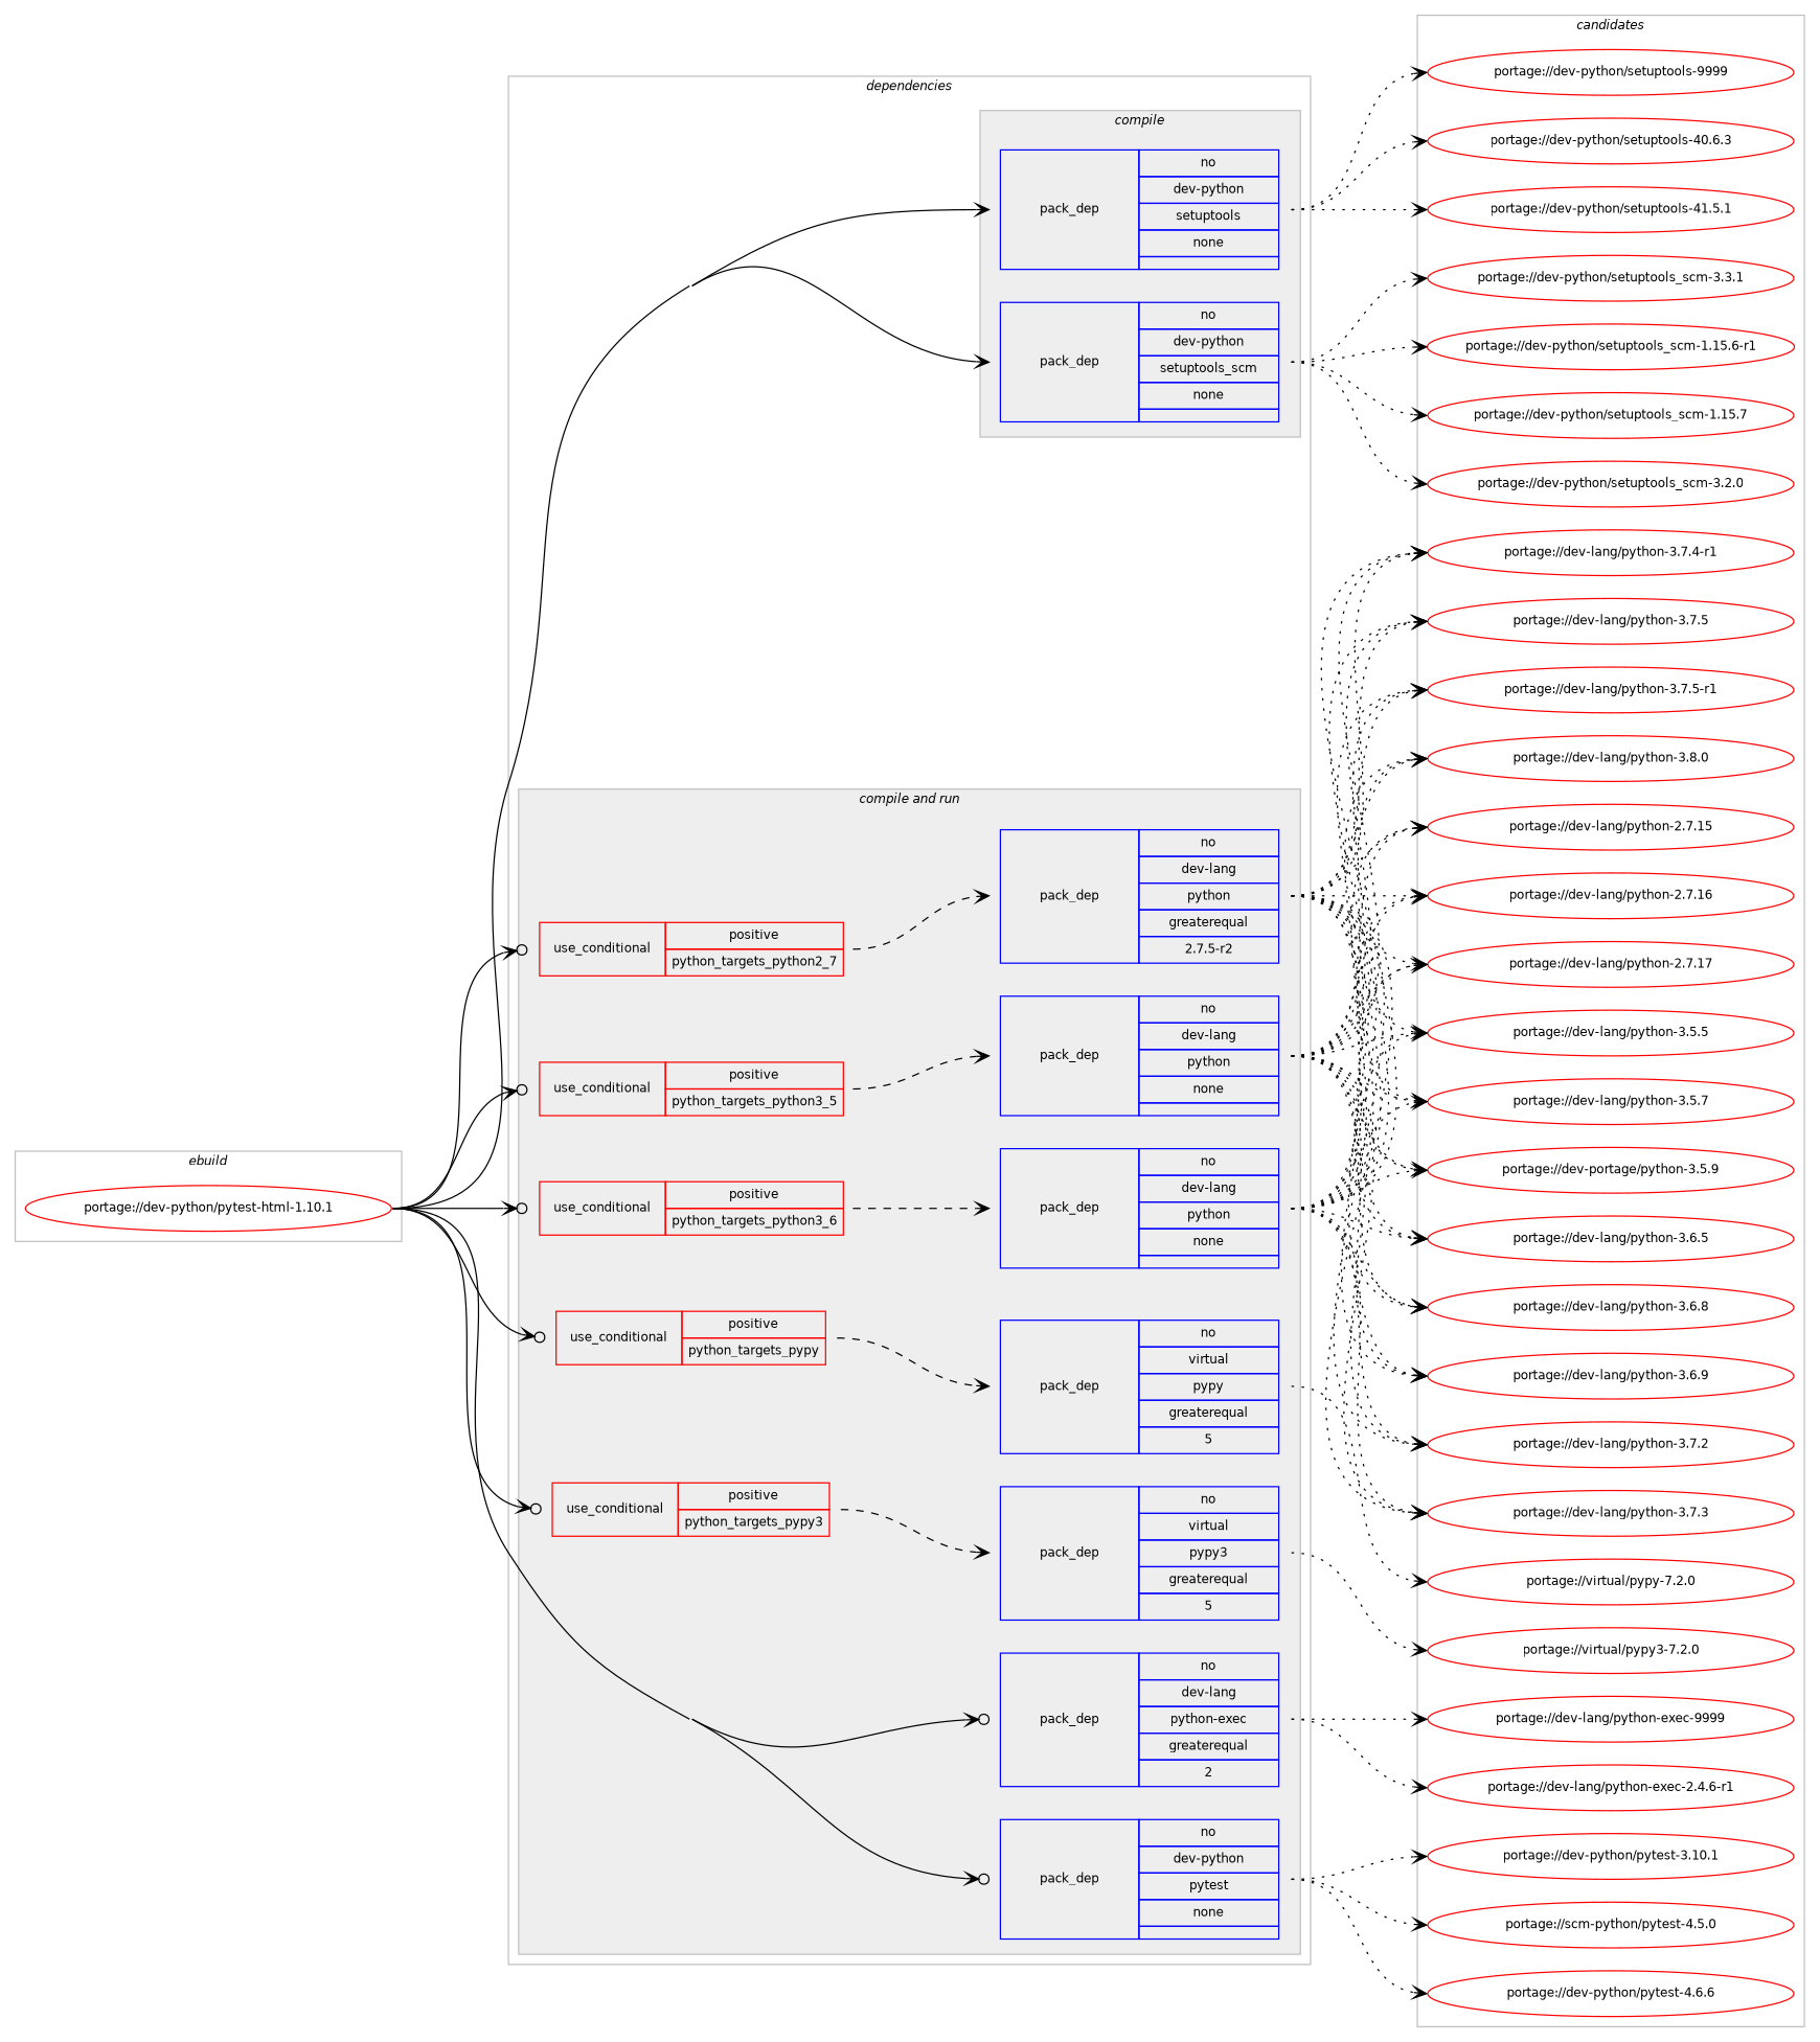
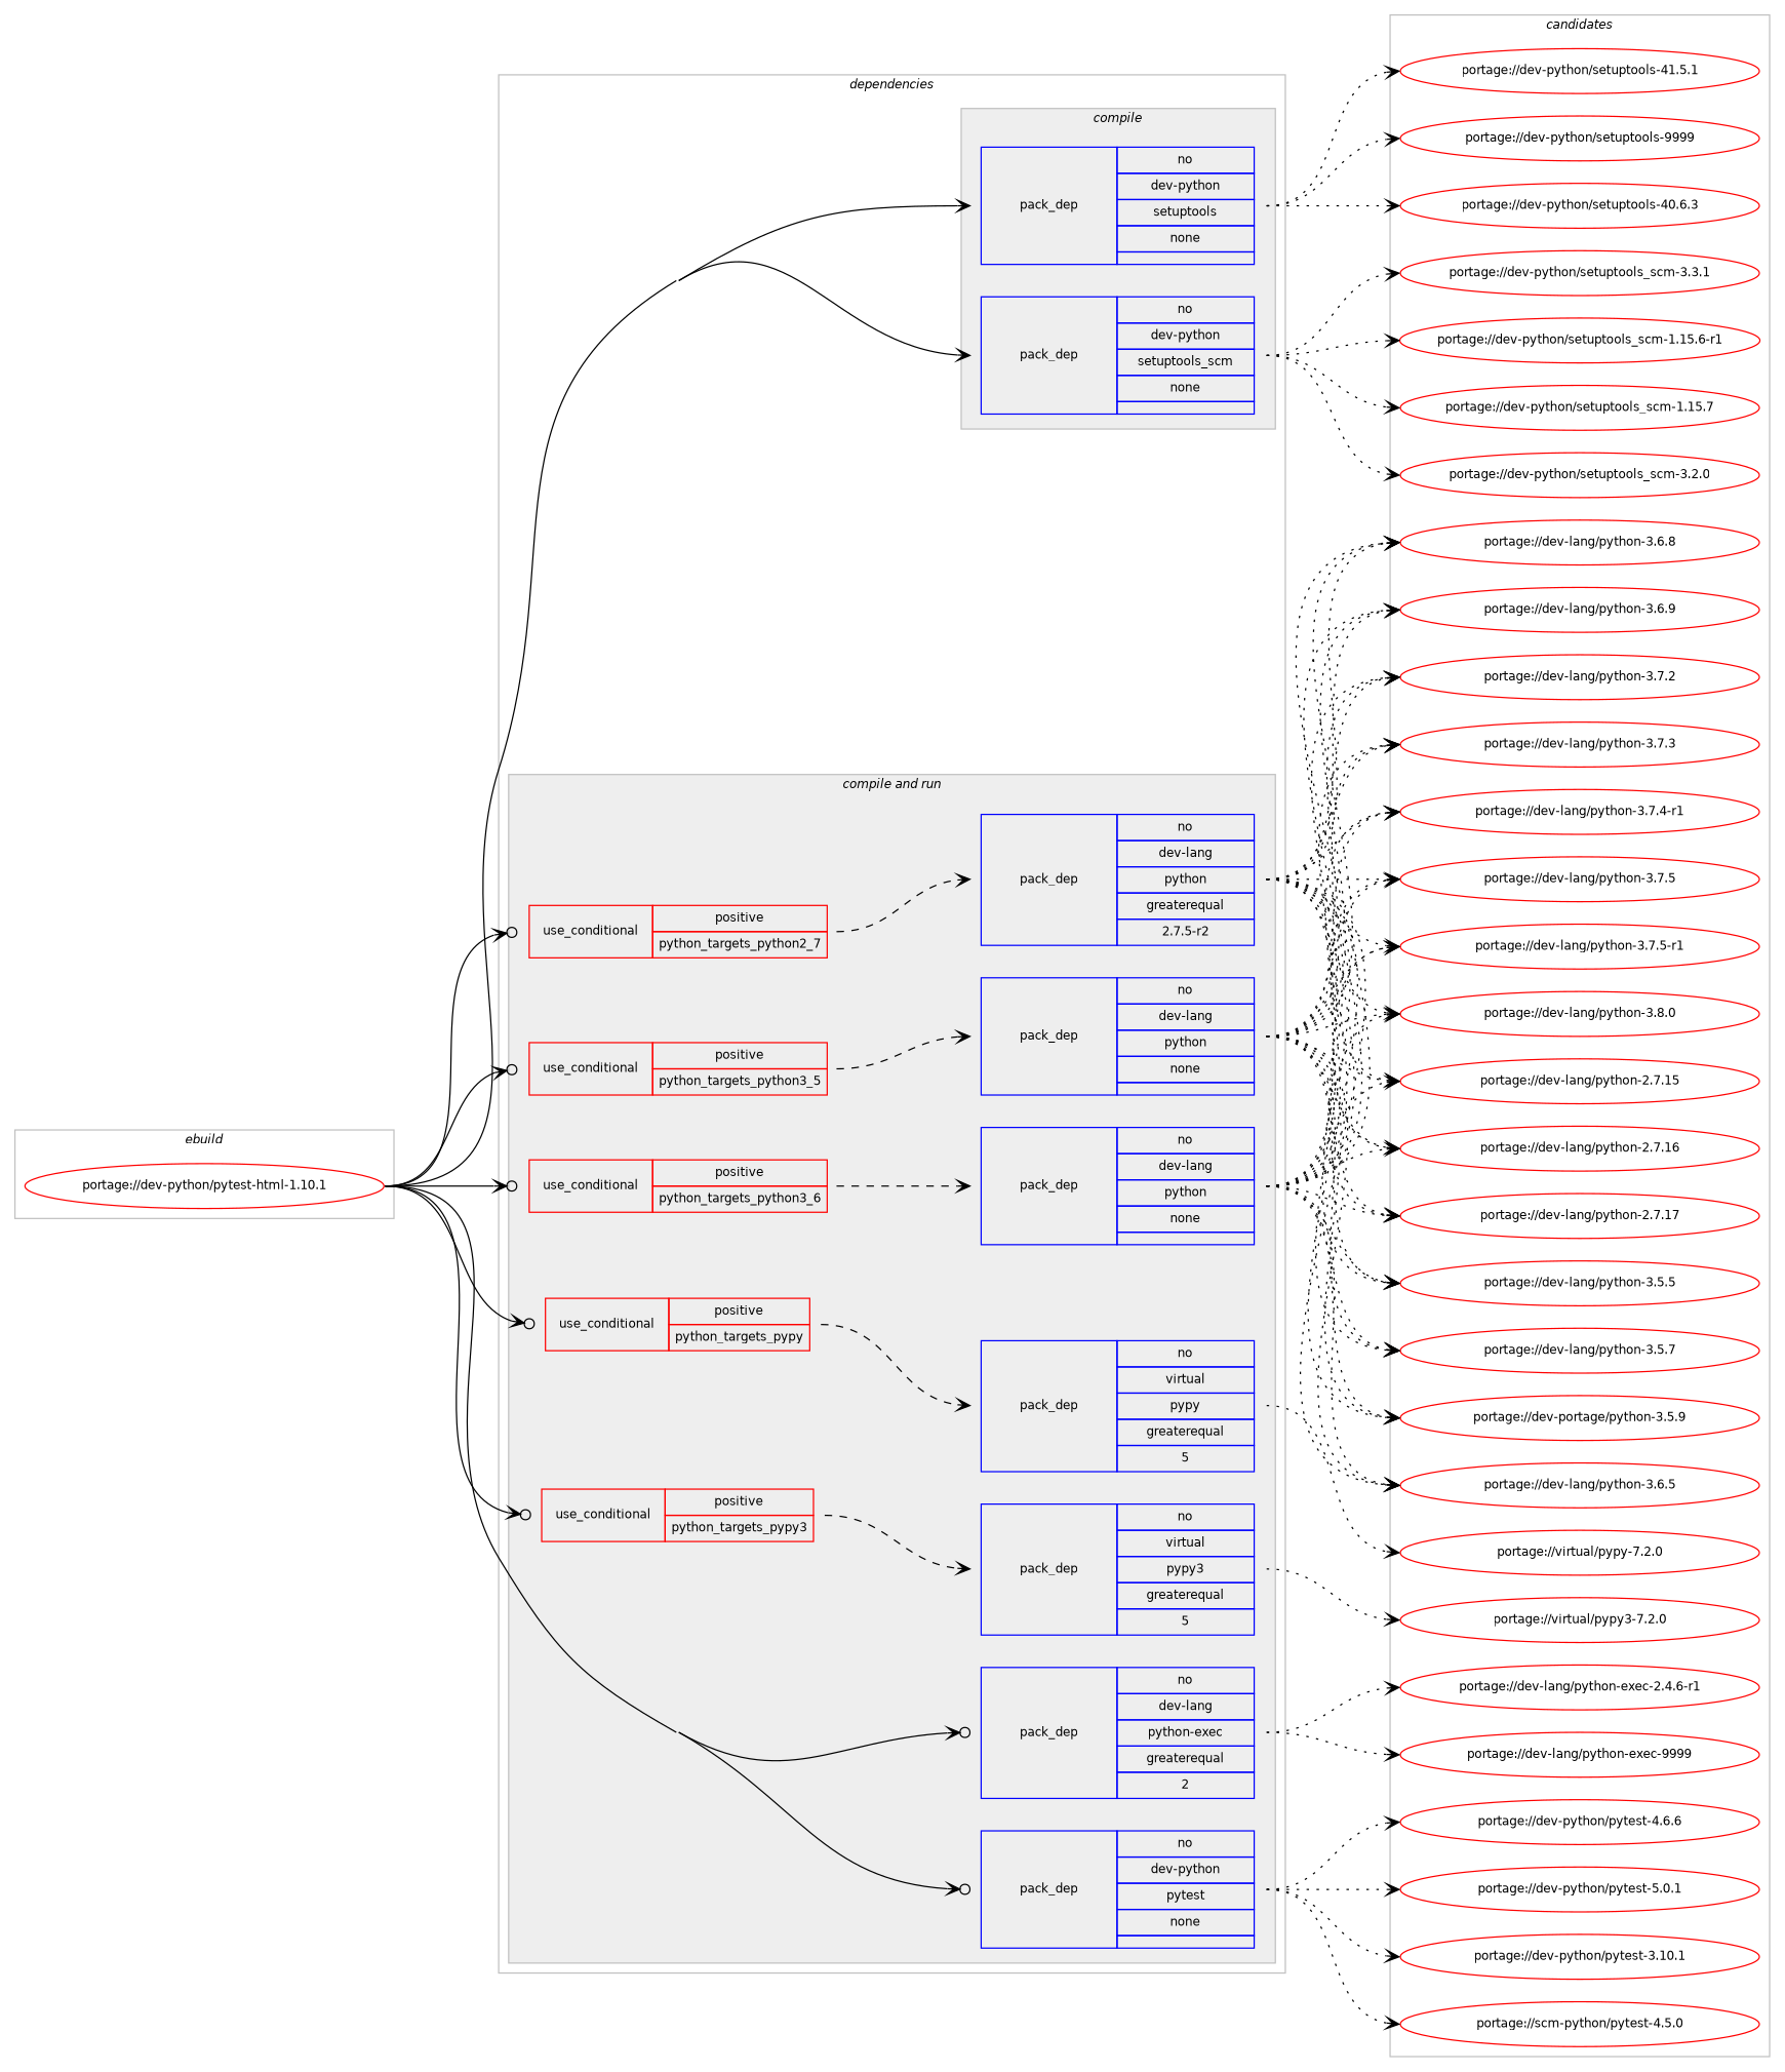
  digraph {
    compound=true
    concentrate=true
    fontname=Helvetica
    fontsize=10
    newrank=true
    rankdir=LR
    ranksep=1.5
    node [color=red fontname=Helvetica fontsize=10]
    edge [arrowhead=vee headport=w style=dotted tailport=e weight=100]
    n1 [label="portage://dev-python/pytest-html-1.10.1" width=4]
    n2 [color=blue label=<<TABLE BORDER="0" CELLBORDER="1" CELLSPACING="0" CELLPADDING="4" WIDTH="220"><TR><TD ROWSPAN="6" CELLPADDING="30">pack_dep</TD></TR><TR><TD WIDTH="110">no</TD></TR><TR><TD>dev-python</TD></TR><TR><TD>setuptools</TD></TR><TR><TD>none</TD></TR><TR><TD></TD></TR></TABLE>> shape=none]
    n3 [color=blue label=<<TABLE BORDER="0" CELLBORDER="1" CELLSPACING="0" CELLPADDING="4" WIDTH="220"><TR><TD ROWSPAN="6" CELLPADDING="30">pack_dep</TD></TR><TR><TD WIDTH="110">no</TD></TR><TR><TD>dev-python</TD></TR><TR><TD>setuptools_scm</TD></TR><TR><TD>none</TD></TR><TR><TD></TD></TR></TABLE>> shape=none]
    n4 [color=blue label=<<TABLE BORDER="0" CELLBORDER="1" CELLSPACING="0" CELLPADDING="4" WIDTH="220"><TR><TD ROWSPAN="6" CELLPADDING="30">pack_dep</TD></TR><TR><TD WIDTH="110">no</TD></TR><TR><TD>virtual</TD></TR><TR><TD>pypy</TD></TR><TR><TD>greaterequal</TD></TR><TR><TD>5</TD></TR></TABLE>> shape=none]
    n5 [label=<<TABLE BORDER="0" CELLBORDER="1" CELLSPACING="0" CELLPADDING="4"><TR><TD ROWSPAN="3" CELLPADDING="10">use_conditional</TD></TR><TR><TD>positive</TD></TR><TR><TD>python_targets_pypy</TD></TR></TABLE>> shape=none]
    n6 [color=blue label=<<TABLE BORDER="0" CELLBORDER="1" CELLSPACING="0" CELLPADDING="4" WIDTH="220"><TR><TD ROWSPAN="6" CELLPADDING="30">pack_dep</TD></TR><TR><TD WIDTH="110">no</TD></TR><TR><TD>virtual</TD></TR><TR><TD>pypy3</TD></TR><TR><TD>greaterequal</TD></TR><TR><TD>5</TD></TR></TABLE>> shape=none]
    n7 [label=<<TABLE BORDER="0" CELLBORDER="1" CELLSPACING="0" CELLPADDING="4"><TR><TD ROWSPAN="3" CELLPADDING="10">use_conditional</TD></TR><TR><TD>positive</TD></TR><TR><TD>python_targets_pypy3</TD></TR></TABLE>> shape=none]
    n8 [color=blue label=<<TABLE BORDER="0" CELLBORDER="1" CELLSPACING="0" CELLPADDING="4" WIDTH="220"><TR><TD ROWSPAN="6" CELLPADDING="30">pack_dep</TD></TR><TR><TD WIDTH="110">no</TD></TR><TR><TD>dev-lang</TD></TR><TR><TD>python</TD></TR><TR><TD>greaterequal</TD></TR><TR><TD>2.7.5-r2</TD></TR></TABLE>> shape=none]
    n9 [label=<<TABLE BORDER="0" CELLBORDER="1" CELLSPACING="0" CELLPADDING="4"><TR><TD ROWSPAN="3" CELLPADDING="10">use_conditional</TD></TR><TR><TD>positive</TD></TR><TR><TD>python_targets_python2_7</TD></TR></TABLE>> shape=none]
    n10 [color=blue label=<<TABLE BORDER="0" CELLBORDER="1" CELLSPACING="0" CELLPADDING="4" WIDTH="220"><TR><TD ROWSPAN="6" CELLPADDING="30">pack_dep</TD></TR><TR><TD WIDTH="110">no</TD></TR><TR><TD>dev-lang</TD></TR><TR><TD>python</TD></TR><TR><TD>none</TD></TR><TR><TD></TD></TR></TABLE>> shape=none]
    n11 [label=<<TABLE BORDER="0" CELLBORDER="1" CELLSPACING="0" CELLPADDING="4"><TR><TD ROWSPAN="3" CELLPADDING="10">use_conditional</TD></TR><TR><TD>positive</TD></TR><TR><TD>python_targets_python3_5</TD></TR></TABLE>> shape=none]
    n12 [color=blue label=<<TABLE BORDER="0" CELLBORDER="1" CELLSPACING="0" CELLPADDING="4" WIDTH="220"><TR><TD ROWSPAN="6" CELLPADDING="30">pack_dep</TD></TR><TR><TD WIDTH="110">no</TD></TR><TR><TD>dev-lang</TD></TR><TR><TD>python</TD></TR><TR><TD>none</TD></TR><TR><TD></TD></TR></TABLE>> shape=none]
    n13 [label=<<TABLE BORDER="0" CELLBORDER="1" CELLSPACING="0" CELLPADDING="4"><TR><TD ROWSPAN="3" CELLPADDING="10">use_conditional</TD></TR><TR><TD>positive</TD></TR><TR><TD>python_targets_python3_6</TD></TR></TABLE>> shape=none]
    n14 [color=blue label=<<TABLE BORDER="0" CELLBORDER="1" CELLSPACING="0" CELLPADDING="4" WIDTH="220"><TR><TD ROWSPAN="6" CELLPADDING="30">pack_dep</TD></TR><TR><TD WIDTH="110">no</TD></TR><TR><TD>dev-lang</TD></TR><TR><TD>python-exec</TD></TR><TR><TD>greaterequal</TD></TR><TR><TD>2</TD></TR></TABLE>> shape=none]
    n15 [color=blue label=<<TABLE BORDER="0" CELLBORDER="1" CELLSPACING="0" CELLPADDING="4" WIDTH="220"><TR><TD ROWSPAN="6" CELLPADDING="30">pack_dep</TD></TR><TR><TD WIDTH="110">no</TD></TR><TR><TD>dev-python</TD></TR><TR><TD>pytest</TD></TR><TR><TD>none</TD></TR><TR><TD></TD></TR></TABLE>> shape=none]
    n16 [label="portage://dev-python/setuptools-40.6.3" width=4]
    n17 [label="portage://dev-python/setuptools-41.5.1" width=4]
    n18 [label="portage://dev-python/setuptools-9999" width=4]
    n19 [label="portage://dev-python/setuptools_scm-1.15.6-r1" width=4]
    n20 [label="portage://dev-python/setuptools_scm-1.15.7" width=4]
    n21 [label="portage://dev-python/setuptools_scm-3.2.0" width=4]
    n22 [label="portage://dev-python/setuptools_scm-3.3.1" width=4]
    n23 [label="portage://virtual/pypy-7.2.0" width=4]
    n24 [label="portage://virtual/pypy3-7.2.0" width=4]
    n25 [label="portage://dev-lang/python-2.7.15" width=4]
    n26 [label="portage://dev-lang/python-2.7.16" width=4]
    n27 [label="portage://dev-lang/python-2.7.17" width=4]
    n28 [label="portage://dev-lang/python-3.5.5" width=4]
    n29 [label="portage://dev-lang/python-3.5.7" width=4]
    n30 [label="portage://dev-portage/python-3.5.9" width=4]
    n31 [label="portage://dev-lang/python-3.6.5" width=4]
    n32 [label="portage://dev-lang/python-3.6.8" width=4]
    n33 [label="portage://dev-lang/python-3.6.9" width=4]
    n34 [label="portage://dev-lang/python-3.7.2" width=4]
    n35 [label="portage://dev-lang/python-3.7.3" width=4]
    n36 [label="portage://dev-lang/python-3.7.4-r1" width=4]
    n37 [label="portage://dev-lang/python-3.7.5" width=4]
    n38 [label="portage://dev-lang/python-3.7.5-r1" width=4]
    n39 [label="portage://dev-lang/python-3.8.0" width=4]
    n40 [label="portage://dev-lang/python-exec-2.4.6-r1" width=4]
    n41 [label="portage://dev-lang/python-exec-9999" width=4]
    n42 [label="portage://dev-python/pytest-3.10.1" width=4]
    n43 [label="portage://scm-python/pytest-4.5.0" width=4]
    n44 [label="portage://dev-python/pytest-4.6.6" width=4]
+   n45 [label="portage://dev-python/pytest-5.0.1" width=4]
    subgraph cluster_1 {
      color=gray
      label=<<i>ebuild</i>>
      rank=same
      n1
    }
    subgraph cluster_2 {
      color=gray
      label=<<i>dependencies</i>>
      subgraph cluster_3 {
        color=gray
        fillcolor="#eeeeee"
        label=<<i>compile</i>>
        style=filled
        subgraph sub_4 {
          color=gray
          fillcolor="#eeeeee"
          label=<<i>compile</i>>
          style=filled
          n2
        }
        subgraph sub_5 {
          color=gray
          fillcolor="#eeeeee"
          label=<<i>compile</i>>
          style=filled
          n3
        }
      }
      subgraph cluster_6 {
        color=gray
        fillcolor="#eeeeee"
        label=<<i>compile and run</i>>
        style=filled
        subgraph sub_7 {
          color=gray
          fillcolor="#eeeeee"
          label=<<i>compile and run</i>>
          style=filled
          n5
          subgraph sub_8 {
            color=gray
            fillcolor="#eeeeee"
            label=<<i>compile and run</i>>
            style=filled
            n4
          }
        }
        subgraph sub_9 {
          color=gray
          fillcolor="#eeeeee"
          label=<<i>compile and run</i>>
          style=filled
          n7
          subgraph sub_10 {
            color=gray
            fillcolor="#eeeeee"
            label=<<i>compile and run</i>>
            style=filled
            n6
          }
        }
        subgraph sub_11 {
          color=gray
          fillcolor="#eeeeee"
          label=<<i>compile and run</i>>
          style=filled
          n9
          subgraph sub_12 {
            color=gray
            fillcolor="#eeeeee"
            label=<<i>compile and run</i>>
            style=filled
            n8
          }
        }
        subgraph sub_13 {
          color=gray
          fillcolor="#eeeeee"
          label=<<i>compile and run</i>>
          style=filled
          n11
          subgraph sub_14 {
            color=gray
            fillcolor="#eeeeee"
            label=<<i>compile and run</i>>
            style=filled
            n10
          }
        }
        subgraph sub_15 {
          color=gray
          fillcolor="#eeeeee"
          label=<<i>compile and run</i>>
          style=filled
          n13
          subgraph sub_16 {
            color=gray
            fillcolor="#eeeeee"
            label=<<i>compile and run</i>>
            style=filled
            n12
          }
        }
        subgraph sub_17 {
          color=gray
          fillcolor="#eeeeee"
          label=<<i>compile and run</i>>
          style=filled
          n14
        }
        subgraph sub_18 {
          color=gray
          fillcolor="#eeeeee"
          label=<<i>compile and run</i>>
          style=filled
          n15
        }
      }
      subgraph cluster_19 {
        color=gray
        fillcolor="#eeeeee"
        label=<<i>run</i>>
        style=filled
      }
    }
    subgraph cluster_20 {
      color=gray
      label=<<i>candidates</i>>
      rank=same
      subgraph sub_21 {
        color=black
        label=<<i>candidates</i>>
        nodesep=1
        rank=same
        n16
        n17
        n18
      }
      subgraph sub_22 {
        color=black
        label=<<i>candidates</i>>
        nodesep=1
        rank=same
        n19
        n20
        n21
        n22
      }
      subgraph sub_23 {
        color=black
        label=<<i>candidates</i>>
        nodesep=1
        rank=same
        n23
      }
      subgraph sub_24 {
        color=black
        label=<<i>candidates</i>>
        nodesep=1
        rank=same
        n24
      }
      subgraph sub_25 {
        color=black
        label=<<i>candidates</i>>
        nodesep=1
        rank=same
        n25
        n26
        n27
        n28
        n29
        n30
        n31
        n32
        n33
        n34
        n35
        n36
        n37
        n38
        n39
      }
      subgraph sub_26 {
        color=black
        label=<<i>candidates</i>>
        nodesep=1
        rank=same
        n25
        n26
        n27
        n28
        n29
        n30
        n31
        n32
        n33
        n34
        n35
        n36
        n37
        n38
        n39
      }
      subgraph sub_27 {
        color=black
        label=<<i>candidates</i>>
        nodesep=1
        rank=same
        n25
        n26
        n27
        n28
        n29
        n30
        n31
        n32
        n33
        n34
        n35
        n36
        n37
        n38
        n39
      }
      subgraph sub_28 {
        color=black
        label=<<i>candidates</i>>
        nodesep=1
        rank=same
        n40
        n41
      }
      subgraph sub_29 {
        color=black
        label=<<i>candidates</i>>
        nodesep=1
        rank=same
        n42
        n43
        n44
+       n45
      }
    }
    n1 -> n2 [style=solid weight=20]
    n1 -> n3 [style=solid weight=20]
    n1 -> n5 [arrowhead=odotvee style=solid weight=20]
    n1 -> n7 [arrowhead=odotvee style=solid weight=20]
    n1 -> n9 [arrowhead=odotvee style=solid weight=20]
    n1 -> n11 [arrowhead=odotvee style=solid weight=20]
    n1 -> n13 [arrowhead=odotvee style=solid weight=20]
    n1 -> n14 [arrowhead=odotvee style=solid weight=20]
    n1 -> n15 [arrowhead=odotvee style=solid weight=20]
    n2 -> n16
    n2 -> n17
    n2 -> n18
    n3 -> n19
    n3 -> n20
    n3 -> n21
    n3 -> n22
    n4 -> n23
    n5 -> n4 [style=dashed weight=20]
    n6 -> n24
    n7 -> n6 [style=dashed weight=20]
    n8 -> n25
    n8 -> n26
    n8 -> n27
    n8 -> n28
    n8 -> n29
    n8 -> n30
    n8 -> n31
    n8 -> n32
    n8 -> n33
    n8 -> n34
    n8 -> n35
    n8 -> n36
    n8 -> n37
    n8 -> n38
    n8 -> n39
    n9 -> n8 [style=dashed weight=20]
    n10 -> n25
    n10 -> n26
    n10 -> n27
    n10 -> n28
    n10 -> n29
    n10 -> n30
    n10 -> n31
    n10 -> n32
    n10 -> n33
    n10 -> n34
    n10 -> n35
    n10 -> n36
    n10 -> n37
    n10 -> n38
    n10 -> n39
    n11 -> n10 [style=dashed weight=20]
    n12 -> n25
    n12 -> n26
    n12 -> n27
    n12 -> n28
    n12 -> n29
    n12 -> n30
    n12 -> n31
    n12 -> n32
    n12 -> n33
    n12 -> n34
    n12 -> n35
    n12 -> n36
    n12 -> n37
    n12 -> n38
    n12 -> n39
    n13 -> n12 [style=dashed weight=20]
    n14 -> n40
    n14 -> n41
    n15 -> n42
    n15 -> n43
    n15 -> n44
+   n15 -> n45
  }
